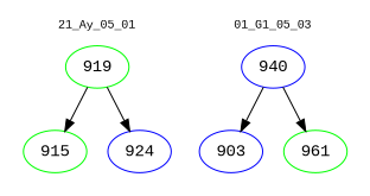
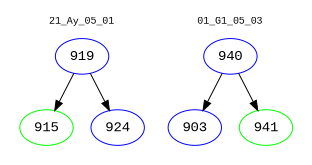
  digraph {
    fontname="Liberation Mono"
    node [color=blue fontname="Liberation Mono"]
    edge [color=black fontname="Liberation Mono"]
-   n1 [color=green label=919]
+   n1 [label=919]
    n2 [color=green label=915]
    n3 [label=924]
    n4 [label=940]
    n5 [label=903]
-   n6 [color=green label=961]
+   n6 [color=green label=941]
    subgraph cluster_1 {
      color=white
      fontsize=10
      label="21_Ay_05_01"
      n1
      n2
      n3
    }
    subgraph cluster_2 {
      color=white
      fontsize=10
      label="01_G1_05_03"
      n4
      n5
      n6
    }
    n1 -> n2
    n1 -> n3
    n4 -> n5
    n4 -> n6
  }
